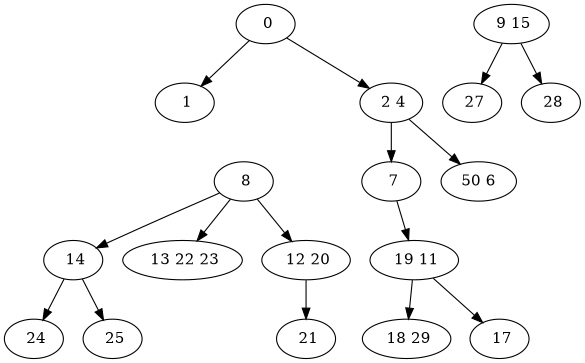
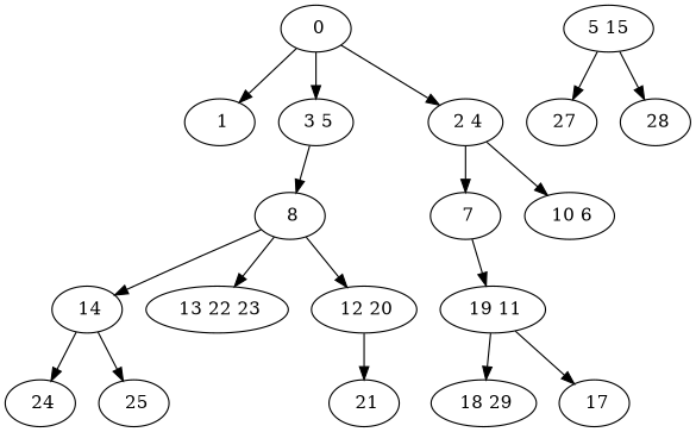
  digraph {
    " 0"
    " 1"
+   " 3 5"
    " 2 4"
    " 8"
    " 7"
-   " 10 6" [label="50 6"]
+   " 10 6"
    " 14"
    " 13 22 23"
    " 12 20"
-   " 9 15"
+   " 9 15" [label="5 15"]
    " 27"
    " 28"
    " 19 11"
    " 24"
    " 25"
    " 21"
    " 18 29"
    " 17"
    " 0" -> " 1"
+   " 0" -> " 3 5"
    " 0" -> " 2 4"
+   " 3 5" -> " 8"
    " 2 4" -> " 7"
    " 2 4" -> " 10 6"
    " 8" -> " 14"
    " 8" -> " 13 22 23"
    " 8" -> " 12 20"
    " 7" -> " 19 11"
    " 14" -> " 24"
    " 14" -> " 25"
    " 12 20" -> " 21"
    " 9 15" -> " 27"
    " 9 15" -> " 28"
    " 19 11" -> " 18 29"
    " 19 11" -> " 17"
  }
